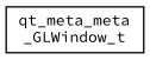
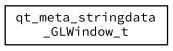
  digraph {
    rankdir=TB
    fontname="Source Code Pro"
-   n1 [color=black fillcolor=white fontname="Source Code Pro" fontsize=10 height=0.2 label="qt_meta_meta\l_GLWindow_t" shape=record style=filled width=0.4]
+   n1 [color=black fillcolor=white fontname="Source Code Pro" fontsize=10 height=0.2 label="qt_meta_stringdata\l_GLWindow_t" shape=record style=filled width=0.4]
  }
